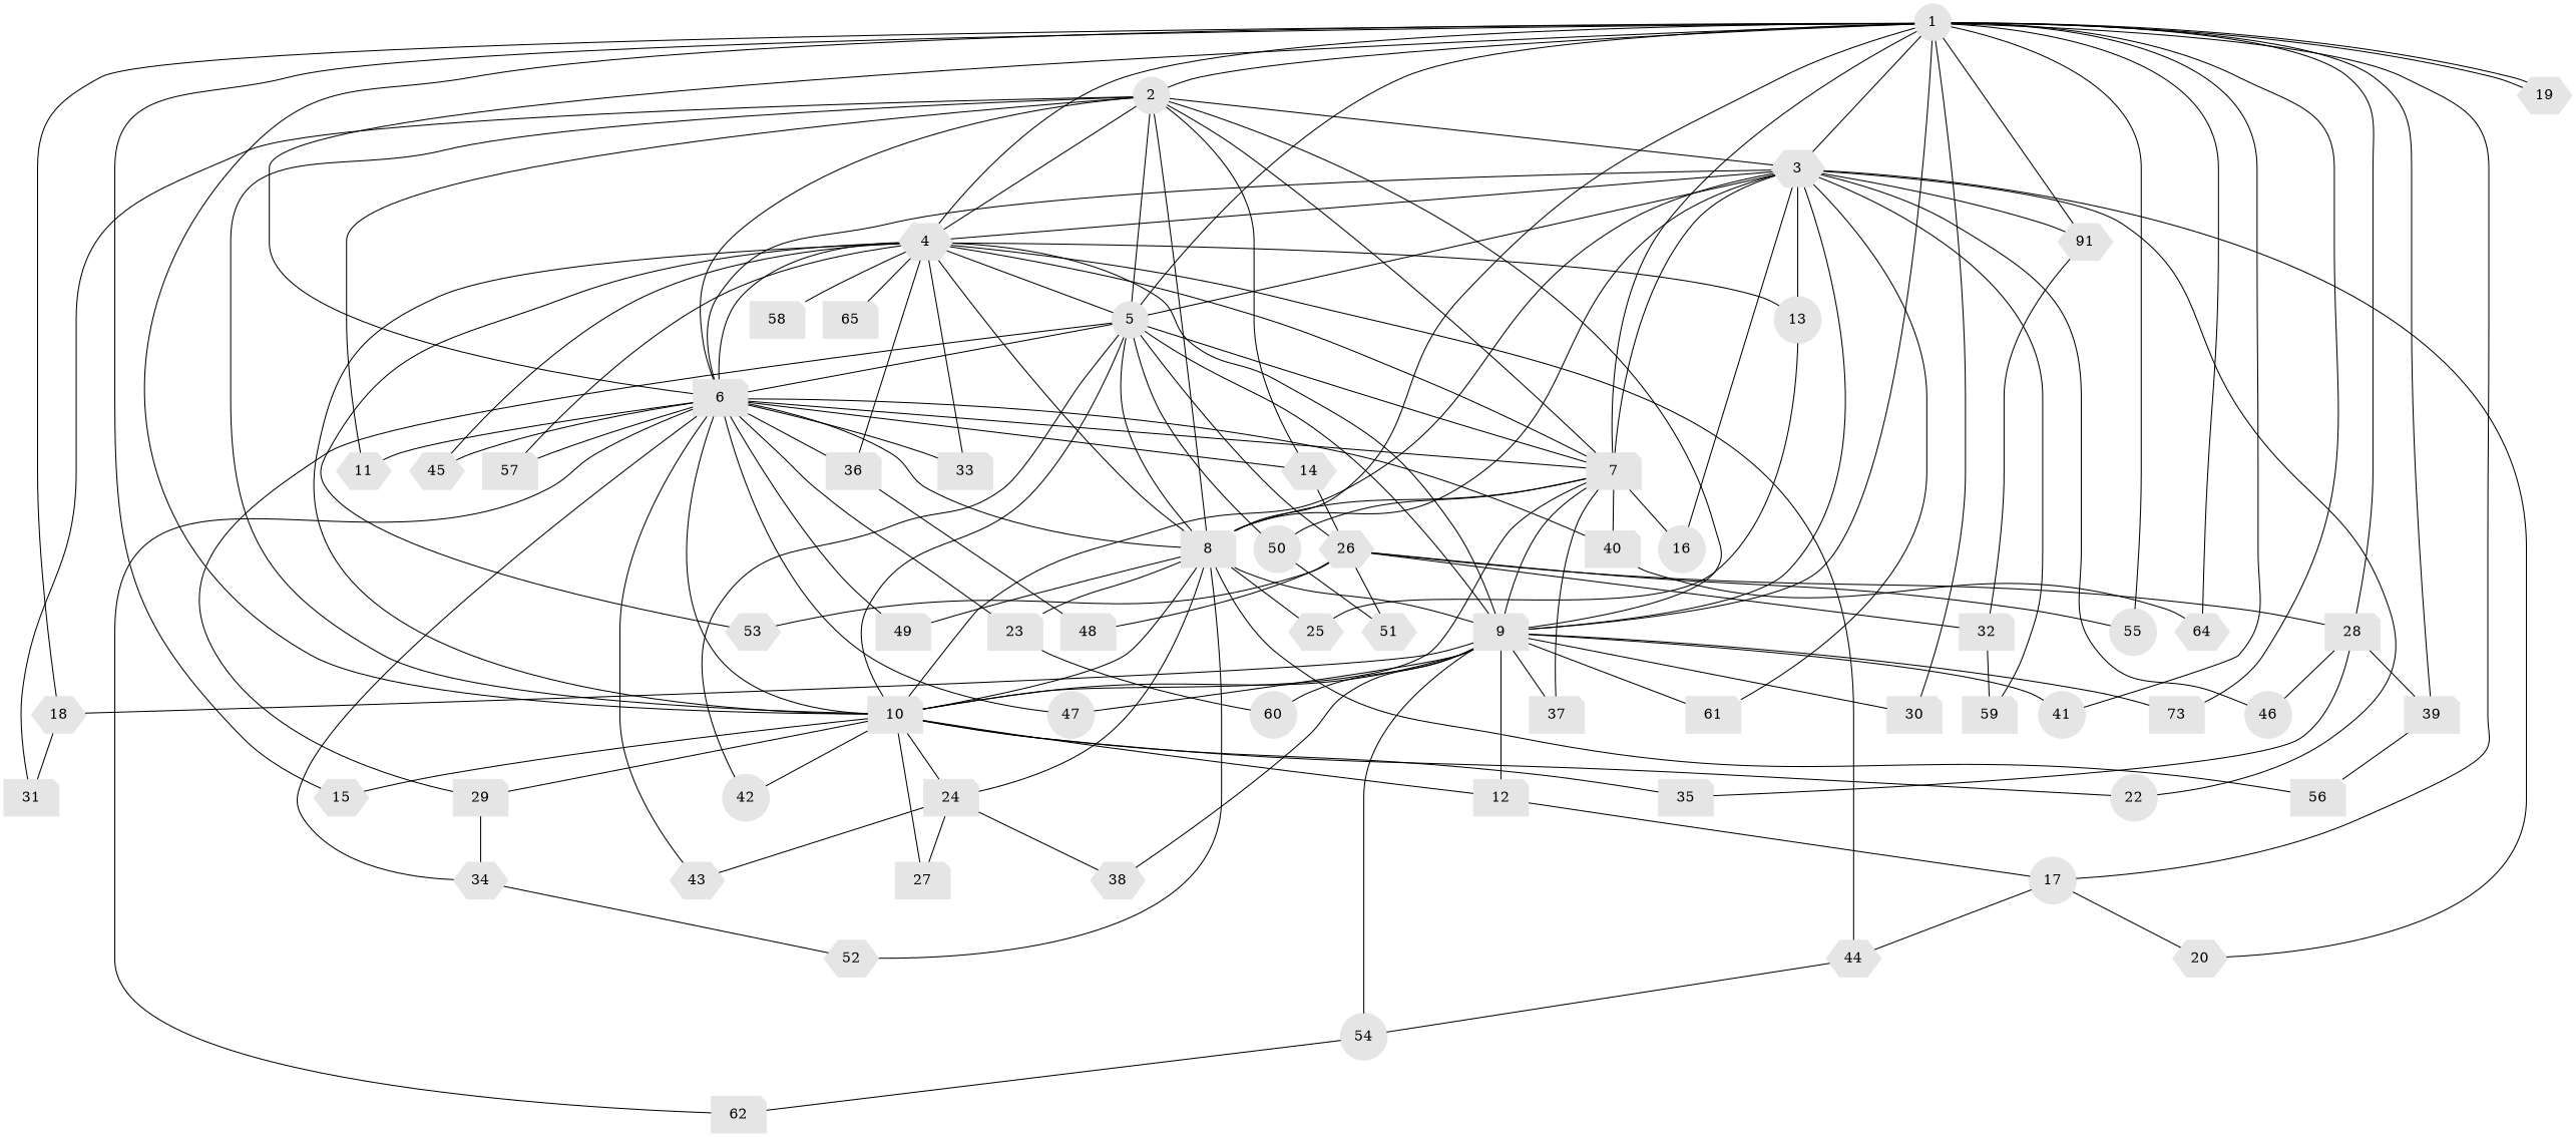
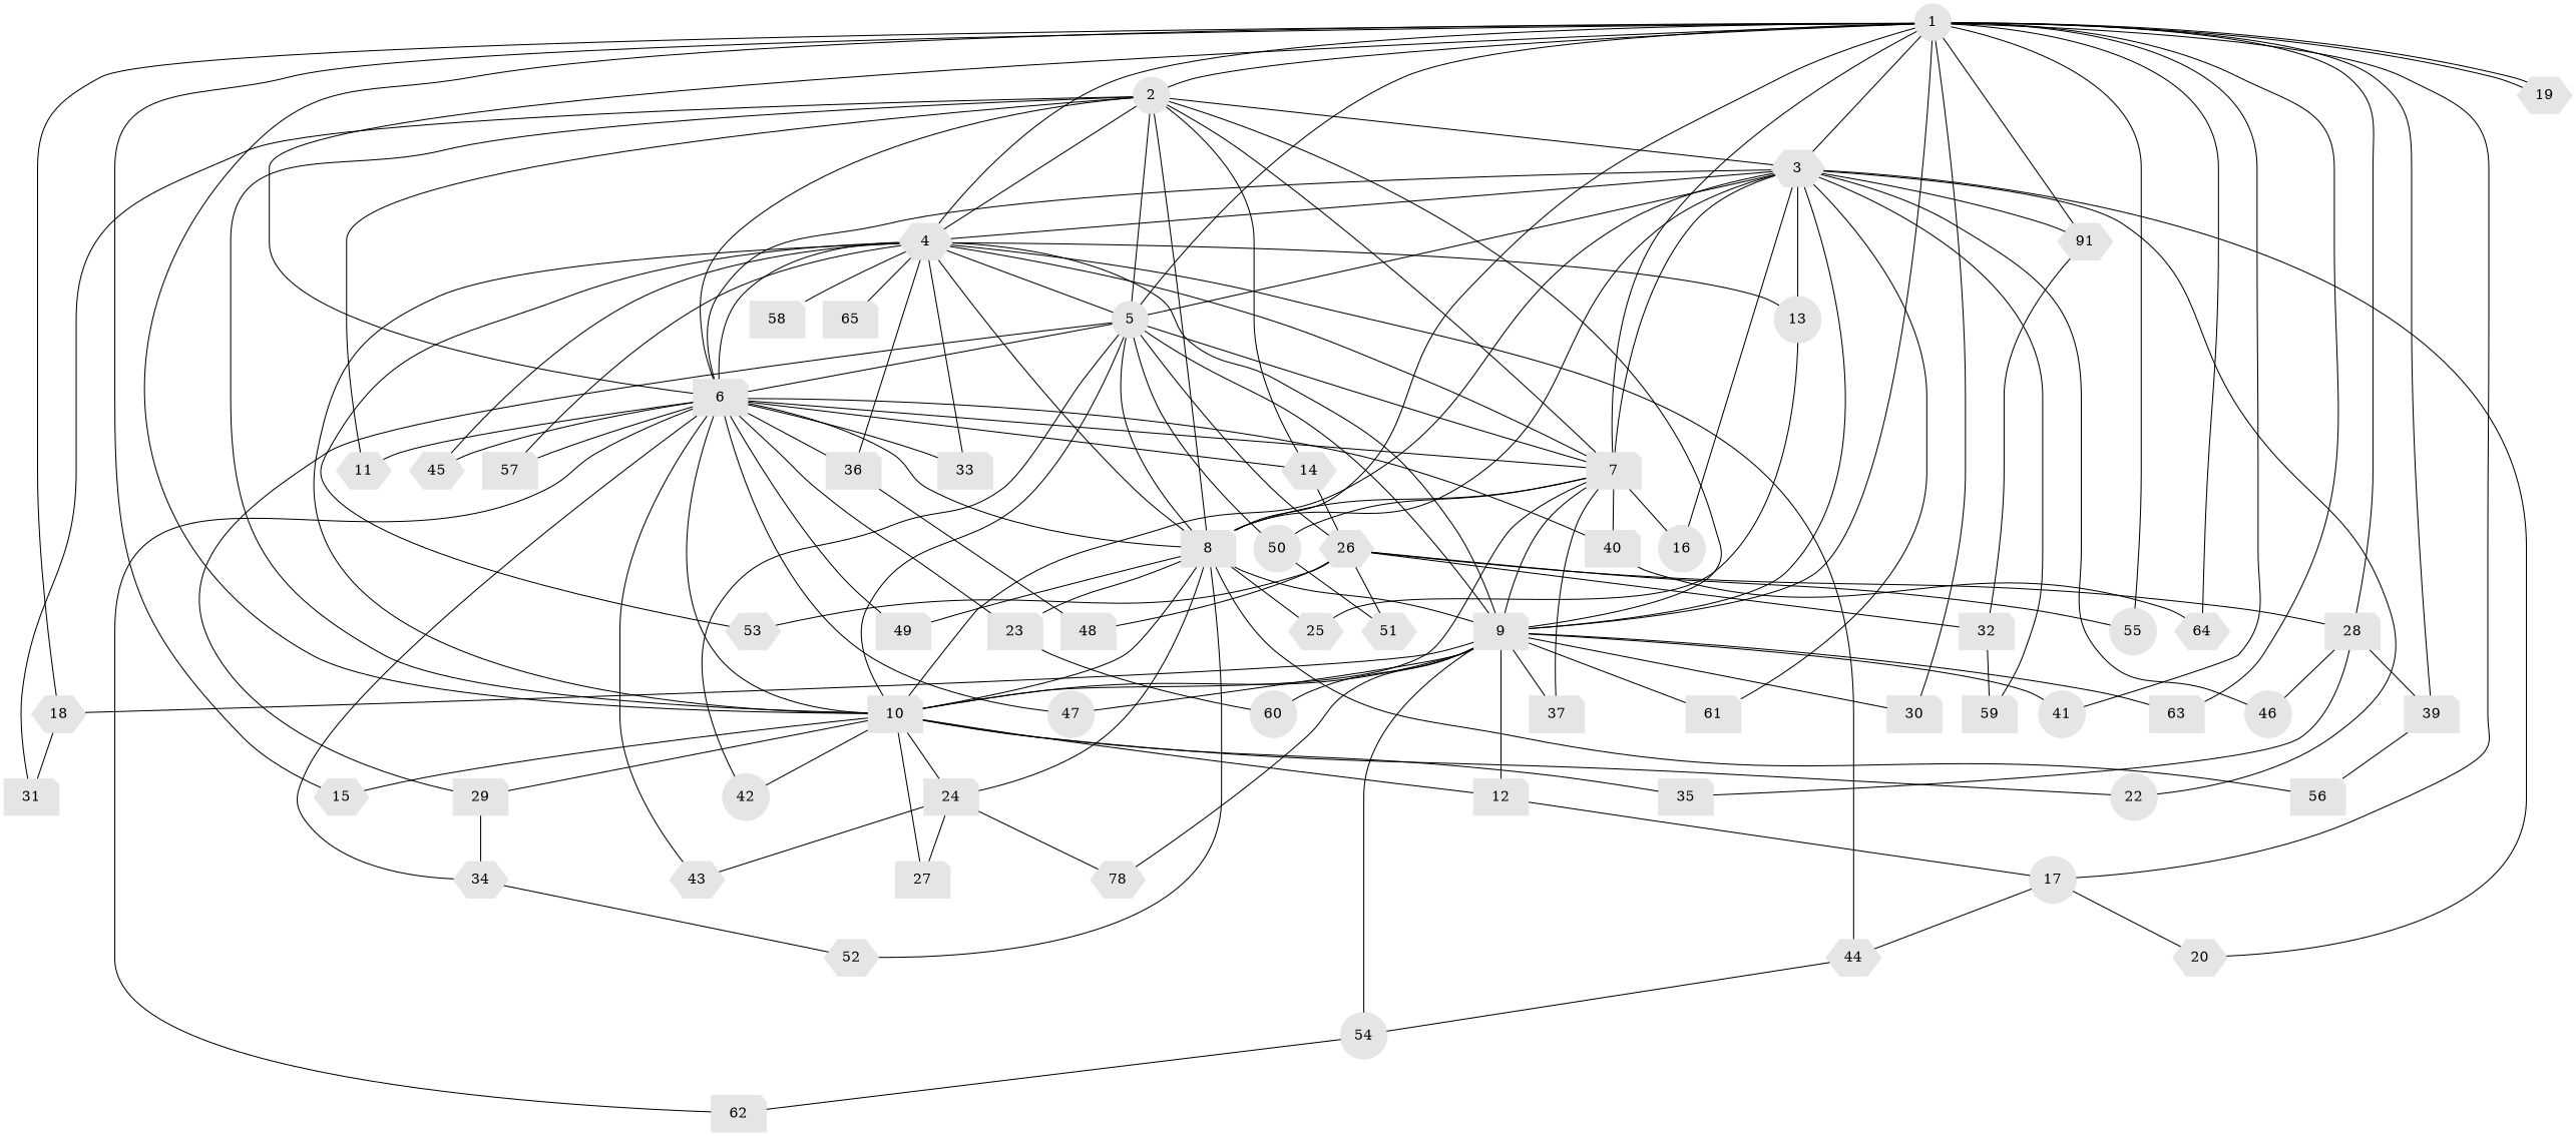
  graph {
    node [color=gray90 shape=note style=filled]
    1 [shape=circle]
    2 [shape=circle]
    3 [shape=hexagon]
    4 [shape=hexagon]
    5 [shape=circle]
    6
    7
    8
    9
    10
    15 [shape=hexagon]
    17 [shape=circle]
    18 [shape=hexagon]
    19 [shape=hexagon]
    n15 [label=91 shape=hexagon]
    28
    30
    39
    41 [shape=circle]
    55 [shape=circle]
-   63 [label=73]
+   63
    64 [shape=hexagon]
    11 [shape=hexagon]
    14 [shape=hexagon]
    31
    13 [shape=circle]
    16 [shape=circle]
    20 [shape=hexagon]
    22 [shape=circle]
    46 [shape=circle]
    59
    61
    33
    36
    44 [shape=hexagon]
    45 [shape=hexagon]
    53 [shape=hexagon]
    57
    58
    65
    26 [shape=hexagon]
    29
    42 [shape=circle]
    50 [shape=circle]
    23
    34 [shape=hexagon]
    40
    43 [shape=hexagon]
    47 [shape=circle]
    49
    62
    37
    24
    25 [shape=hexagon]
    52 [shape=hexagon]
    56
    12
-   38 [shape=hexagon]
+   38 [shape=hexagon label=78]
    54 [shape=circle]
    60 [shape=circle]
    27
    35
    32
    48
    51 [shape=hexagon]
    1 -- 2
    1 -- 3
    1 -- 4
    1 -- 5
    1 -- 6
    1 -- 7
    1 -- 8
    1 -- 9
    1 -- 10
    1 -- 15
    1 -- 17
    1 -- 18
    1 -- 19
    1 -- 19
    1 -- n15
    1 -- 28
    1 -- 30
    1 -- 39
    1 -- 41
    1 -- 55
    1 -- 63
    1 -- 64
    2 -- 3
    2 -- 4
    2 -- 5
    2 -- 6
    2 -- 7
    2 -- 8
    2 -- 9
    2 -- 10
    2 -- 11
    2 -- 14
    2 -- 31
    3 -- 4
    3 -- 5
    3 -- 6
    3 -- 7
    3 -- 8
    3 -- 9
    3 -- 10
    3 -- n15
    3 -- 13
    3 -- 16
    3 -- 20
    3 -- 22
    3 -- 46
    3 -- 59
    3 -- 61
    4 -- 5
    4 -- 6
    4 -- 7
    4 -- 8
    4 -- 9
    4 -- 10
    4 -- 13
    4 -- 33
    4 -- 36
    4 -- 44
    4 -- 45
    4 -- 53
    4 -- 57
    4 -- 58
    4 -- 65
    5 -- 6
    5 -- 7
    5 -- 8
    5 -- 9
    5 -- 10
    5 -- 26
    5 -- 29
    5 -- 42
    5 -- 50
    6 -- 7
    6 -- 8
    6 -- 10
    6 -- 11
    6 -- 14
    6 -- 33
    6 -- 36
    6 -- 45
    6 -- 57
    6 -- 23
    6 -- 34
    6 -- 40
    6 -- 43
    6 -- 47
    6 -- 49
    6 -- 62
    7 -- 8
    7 -- 9
    7 -- 10
    7 -- 16
    7 -- 50
    7 -- 40
    7 -- 37
    8 -- 9
    8 -- 10
    8 -- 23
    8 -- 49
    8 -- 24
    8 -- 25
    8 -- 52
    8 -- 56
    9 -- 10
    9 -- 18
    9 -- 30
    9 -- 41
    9 -- 63
    9 -- 61
    9 -- 47
    9 -- 37
    9 -- 12
    9 -- 38
    9 -- 54
    9 -- 60
    10 -- 15
    10 -- 22
    10 -- 29
    10 -- 42
    10 -- 24
    10 -- 12
    10 -- 27
    10 -- 35
    17 -- 20
    17 -- 44
    18 -- 31
    n15 -- 32
    28 -- 39
    28 -- 46
    28 -- 35
    39 -- 56
    14 -- 26
    13 -- 25
    36 -- 48
    44 -- 54
    26 -- 28
    26 -- 55
    26 -- 53
    26 -- 32
    26 -- 48
    26 -- 51
    29 -- 34
    50 -- 51
    23 -- 60
    34 -- 52
    40 -- 64
    24 -- 43
    24 -- 38
    24 -- 27
    12 -- 17
    54 -- 62
    32 -- 59
  }
